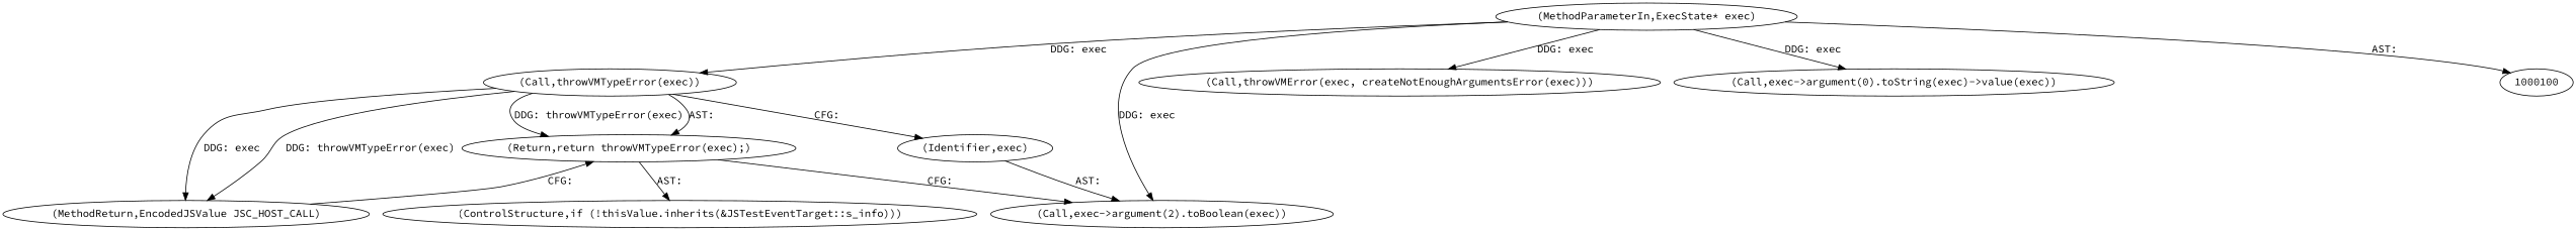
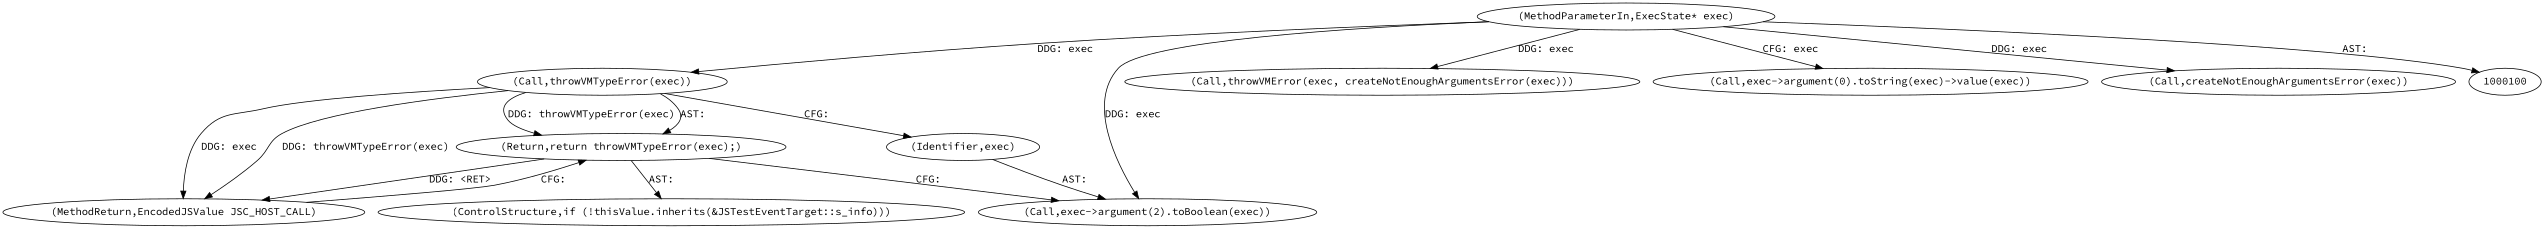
  digraph {
    fontname="Source Code Pro"
    node [fontname="Source Code Pro"]
    edge [fontname="Source Code Pro"]
    n1 [label="(Call,throwVMTypeError(exec))"]
    n2 [label="(Return,return throwVMTypeError(exec);)"]
    n3 [label="(MethodReturn,EncodedJSValue JSC_HOST_CALL)"]
    n4 [label="(Identifier,exec)"]
    n5 [label="(Call,exec->argument(2).toBoolean(exec))"]
    n6 [label="(ControlStructure,if (!thisValue.inherits(&JSTestEventTarget::s_info)))"]
    n7 [label="(MethodParameterIn,ExecState* exec)"]
    n8 [label="(Call,throwVMError(exec, createNotEnoughArgumentsError(exec)))"]
    n9 [label="(Call,exec->argument(0).toString(exec)->value(exec))"]
+   n10 [label="(Call,createNotEnoughArgumentsError(exec))"]
    1000100
    n1 -> n2 [label="AST: "]
    n1 -> n2 [label="DDG: throwVMTypeError(exec)"]
    n1 -> n3 [label="DDG: exec"]
    n1 -> n3 [label="DDG: throwVMTypeError(exec)"]
    n1 -> n4 [label="CFG: "]
+   n2 -> n3 [label="DDG: <RET>"]
    n2 -> n5 [label="CFG: "]
    n2 -> n6 [label="AST: "]
    n3 -> n2 [label="CFG: "]
    n4 -> n5 [label="AST: "]
    n7 -> n1 [label="DDG: exec"]
    n7 -> n5 [label="DDG: exec"]
    n7 -> n8 [label="DDG: exec"]
-   n7 -> n9 [label="DDG: exec"]
+   n7 -> n9 [label="CFG: exec"]
+   n7 -> n10 [label="DDG: exec"]
    n7 -> 1000100 [label="AST: "]
  }
